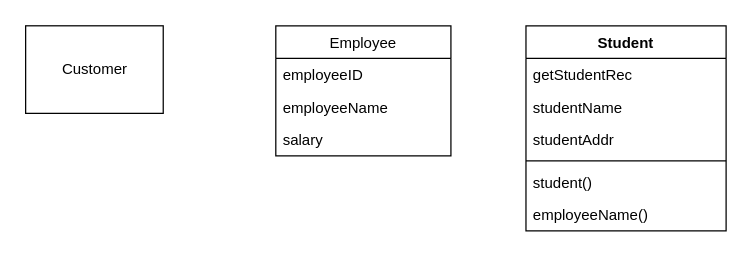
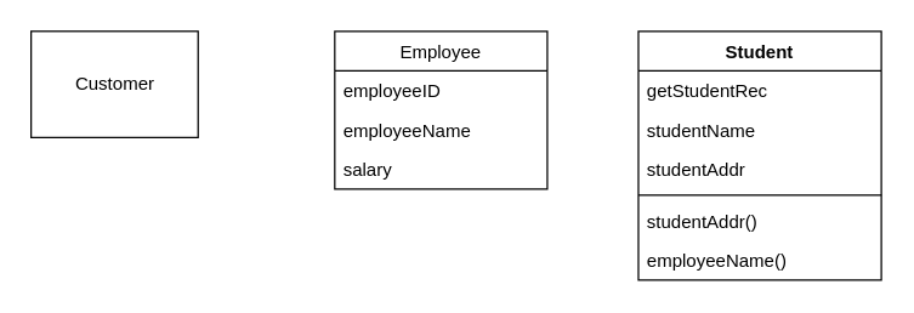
  <mxCell id="0" />
  <mxCell id="1" parent="0" />
  <mxCell id="2" value="Customer" style="html=1;" vertex="1" parent="1"><mxGeometry x="20" y="20" width="110" height="70" as="geometry" /></mxCell>
  <mxCell id="3" value="Employee" style="swimlane;fontStyle=0;childLayout=stackLayout;horizontal=1;startSize=26;fillColor=none;horizontalStack=0;resizeParent=1;resizeParentMax=0;resizeLast=0;collapsible=1;marginBottom=0;" vertex="1" parent="1"><mxGeometry x="220" y="20" width="140" height="104" as="geometry" /></mxCell>
  <mxCell id="4" value="employeeID" style="text;strokeColor=none;fillColor=none;align=left;verticalAlign=top;spacingLeft=4;spacingRight=4;overflow=hidden;rotatable=0;points=[[0,0.5],[1,0.5]];portConstraint=eastwest;" vertex="1" parent="3"><mxGeometry y="26" width="140" height="26" as="geometry" /></mxCell>
  <mxCell id="5" value="employeeName" style="text;strokeColor=none;fillColor=none;align=left;verticalAlign=top;spacingLeft=4;spacingRight=4;overflow=hidden;rotatable=0;points=[[0,0.5],[1,0.5]];portConstraint=eastwest;" vertex="1" parent="3"><mxGeometry y="52" width="140" height="26" as="geometry" /></mxCell>
  <mxCell id="6" value="salary" style="text;strokeColor=none;fillColor=none;align=left;verticalAlign=top;spacingLeft=4;spacingRight=4;overflow=hidden;rotatable=0;points=[[0,0.5],[1,0.5]];portConstraint=eastwest;" vertex="1" parent="3"><mxGeometry y="78" width="140" height="26" as="geometry" /></mxCell>
  <mxCell id="7" value="Student" style="swimlane;fontStyle=1;align=center;verticalAlign=top;childLayout=stackLayout;horizontal=1;startSize=26;horizontalStack=0;resizeParent=1;resizeParentMax=0;resizeLast=0;collapsible=1;marginBottom=0;" vertex="1" parent="1"><mxGeometry x="420" y="20" width="160" height="164" as="geometry" /></mxCell>
  <mxCell id="8" value="getStudentRec" style="text;strokeColor=none;fillColor=none;align=left;verticalAlign=top;spacingLeft=4;spacingRight=4;overflow=hidden;rotatable=0;points=[[0,0.5],[1,0.5]];portConstraint=eastwest;" vertex="1" parent="7"><mxGeometry y="26" width="160" height="26" as="geometry" /></mxCell>
  <mxCell id="9" value="studentName" style="text;strokeColor=none;fillColor=none;align=left;verticalAlign=top;spacingLeft=4;spacingRight=4;overflow=hidden;rotatable=0;points=[[0,0.5],[1,0.5]];portConstraint=eastwest;" vertex="1" parent="7"><mxGeometry y="52" width="160" height="26" as="geometry" /></mxCell>
  <mxCell id="10" value="studentAddr" style="text;strokeColor=none;fillColor=none;align=left;verticalAlign=top;spacingLeft=4;spacingRight=4;overflow=hidden;rotatable=0;points=[[0,0.5],[1,0.5]];portConstraint=eastwest;" vertex="1" parent="7"><mxGeometry y="78" width="160" height="26" as="geometry" /></mxCell>
  <mxCell id="11" value="" style="line;strokeWidth=1;fillColor=none;align=left;verticalAlign=middle;spacingTop=-1;spacingLeft=3;spacingRight=3;rotatable=0;labelPosition=right;points=[];portConstraint=eastwest;strokeColor=inherit;" vertex="1" parent="7"><mxGeometry y="104" width="160" height="8" as="geometry" /></mxCell>
- <mxCell id="12" value="student()" style="text;strokeColor=none;fillColor=none;align=left;verticalAlign=top;spacingLeft=4;spacingRight=4;overflow=hidden;rotatable=0;points=[[0,0.5],[1,0.5]];portConstraint=eastwest;" vertex="1" parent="7"><mxGeometry y="112" width="160" height="26" as="geometry" /></mxCell>
+ <mxCell id="12" value="studentAddr()" style="text;strokeColor=none;fillColor=none;align=left;verticalAlign=top;spacingLeft=4;spacingRight=4;overflow=hidden;rotatable=0;points=[[0,0.5],[1,0.5]];portConstraint=eastwest;" vertex="1" parent="7"><mxGeometry y="112" width="160" height="26" as="geometry" /></mxCell>
  <mxCell id="13" value="employeeName()" style="text;strokeColor=none;fillColor=none;align=left;verticalAlign=top;spacingLeft=4;spacingRight=4;overflow=hidden;rotatable=0;points=[[0,0.5],[1,0.5]];portConstraint=eastwest;" vertex="1" parent="7"><mxGeometry y="138" width="160" height="26" as="geometry" /></mxCell>
